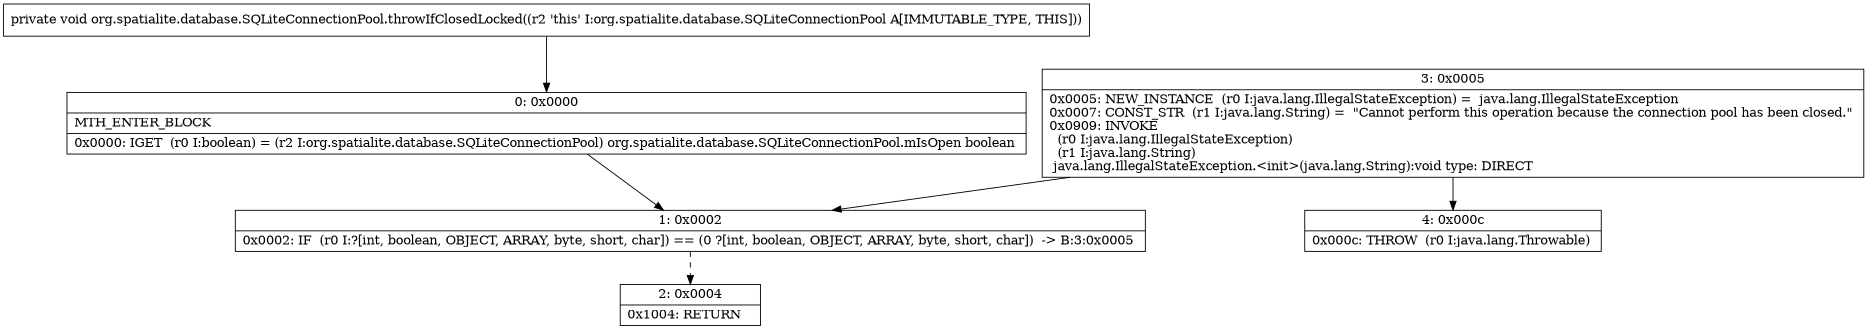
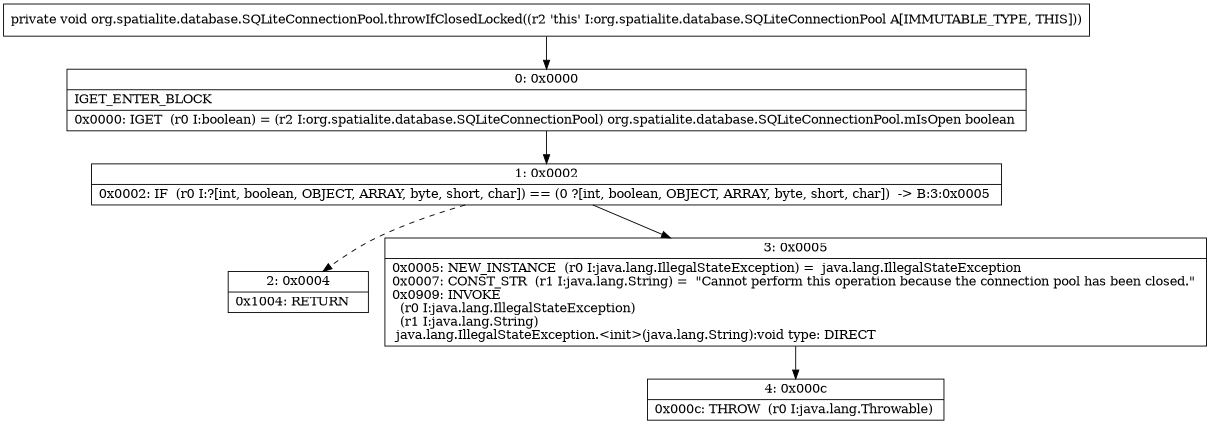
  digraph {
    node [shape=record]
-   n1 [label="{0\:\ 0x0000|MTH_ENTER_BLOCK\l|0x0000: IGET  (r0 I:boolean) = (r2 I:org.spatialite.database.SQLiteConnectionPool) org.spatialite.database.SQLiteConnectionPool.mIsOpen boolean \l}"]
+   n1 [label="{0\:\ 0x0000|IGET_ENTER_BLOCK\l|0x0000: IGET  (r0 I:boolean) = (r2 I:org.spatialite.database.SQLiteConnectionPool) org.spatialite.database.SQLiteConnectionPool.mIsOpen boolean \l}"]
    n2 [label="{1\:\ 0x0002|0x0002: IF  (r0 I:?[int, boolean, OBJECT, ARRAY, byte, short, char]) == (0 ?[int, boolean, OBJECT, ARRAY, byte, short, char])  \-\> B:3:0x0005 \l}"]
    n3 [label="{2\:\ 0x0004|0x1004: RETURN   \l}"]
    n4 [label="{3\:\ 0x0005|0x0005: NEW_INSTANCE  (r0 I:java.lang.IllegalStateException) =  java.lang.IllegalStateException \l0x0007: CONST_STR  (r1 I:java.lang.String) =  \"Cannot perform this operation because the connection pool has been closed.\" \l0x0909: INVOKE  \l  (r0 I:java.lang.IllegalStateException)\l  (r1 I:java.lang.String)\l java.lang.IllegalStateException.\<init\>(java.lang.String):void type: DIRECT \l}"]
    n5 [label="{4\:\ 0x000c|0x000c: THROW  (r0 I:java.lang.Throwable) \l}"]
    n6 [label="{private void org.spatialite.database.SQLiteConnectionPool.throwIfClosedLocked((r2 'this' I:org.spatialite.database.SQLiteConnectionPool A[IMMUTABLE_TYPE, THIS])) }"]
    n1 -> n2
    n2 -> n3 [style=dashed]
-   n4 -> n2
+   n2 -> n4
    n4 -> n5
    n6 -> n1
  }
